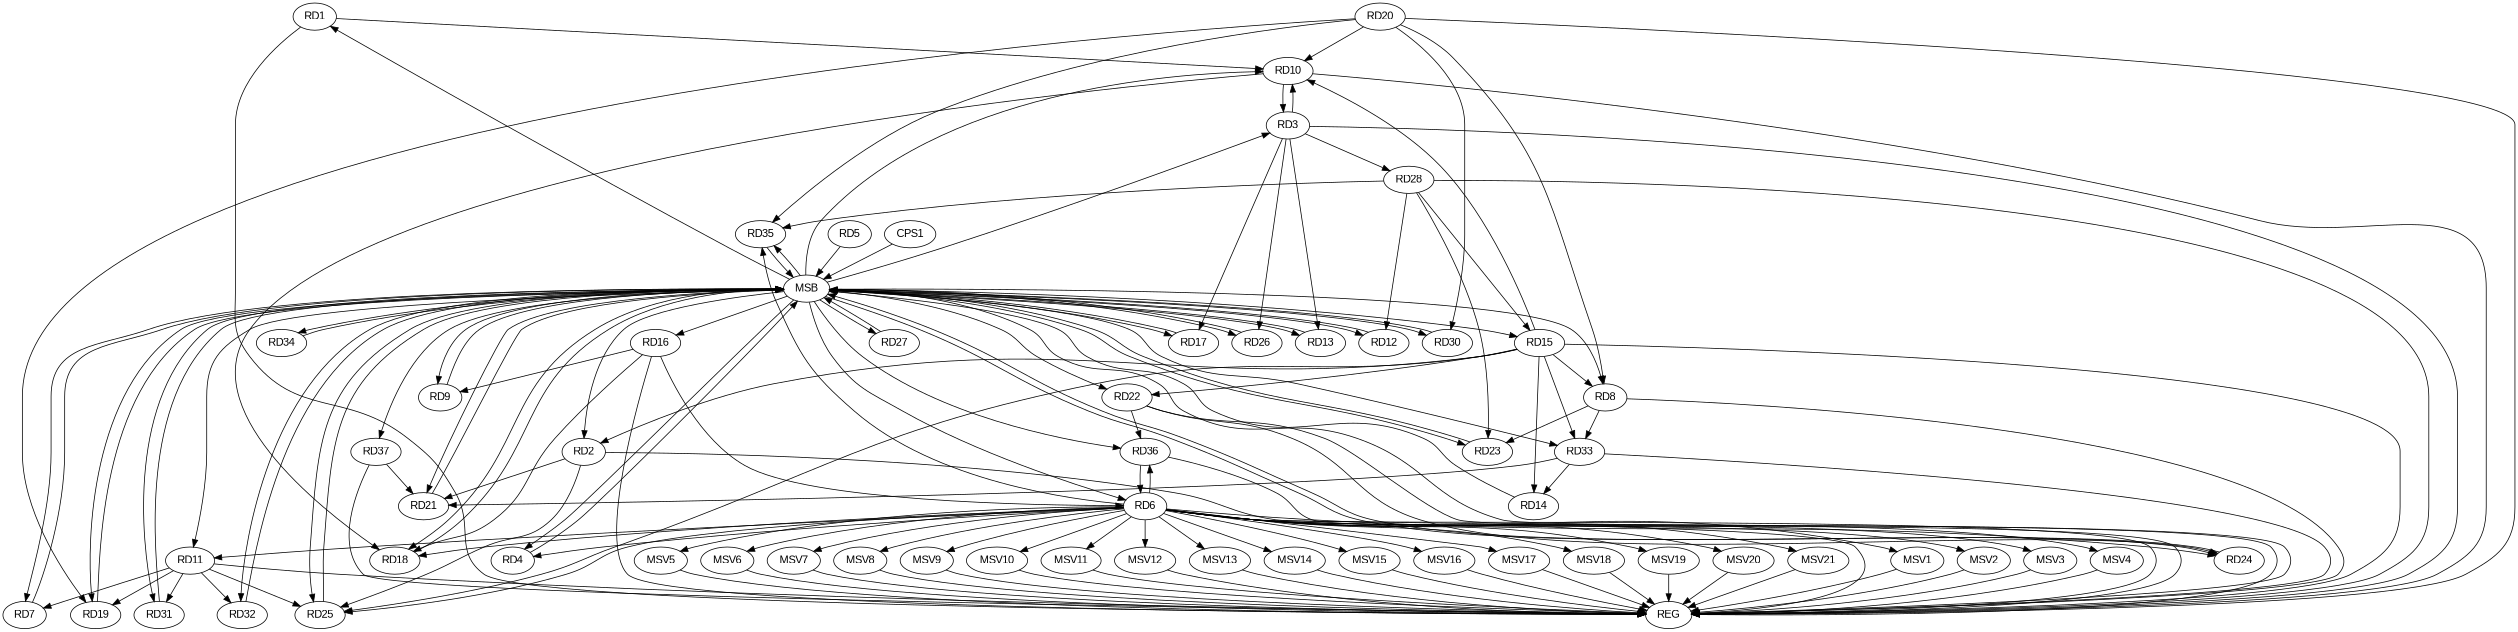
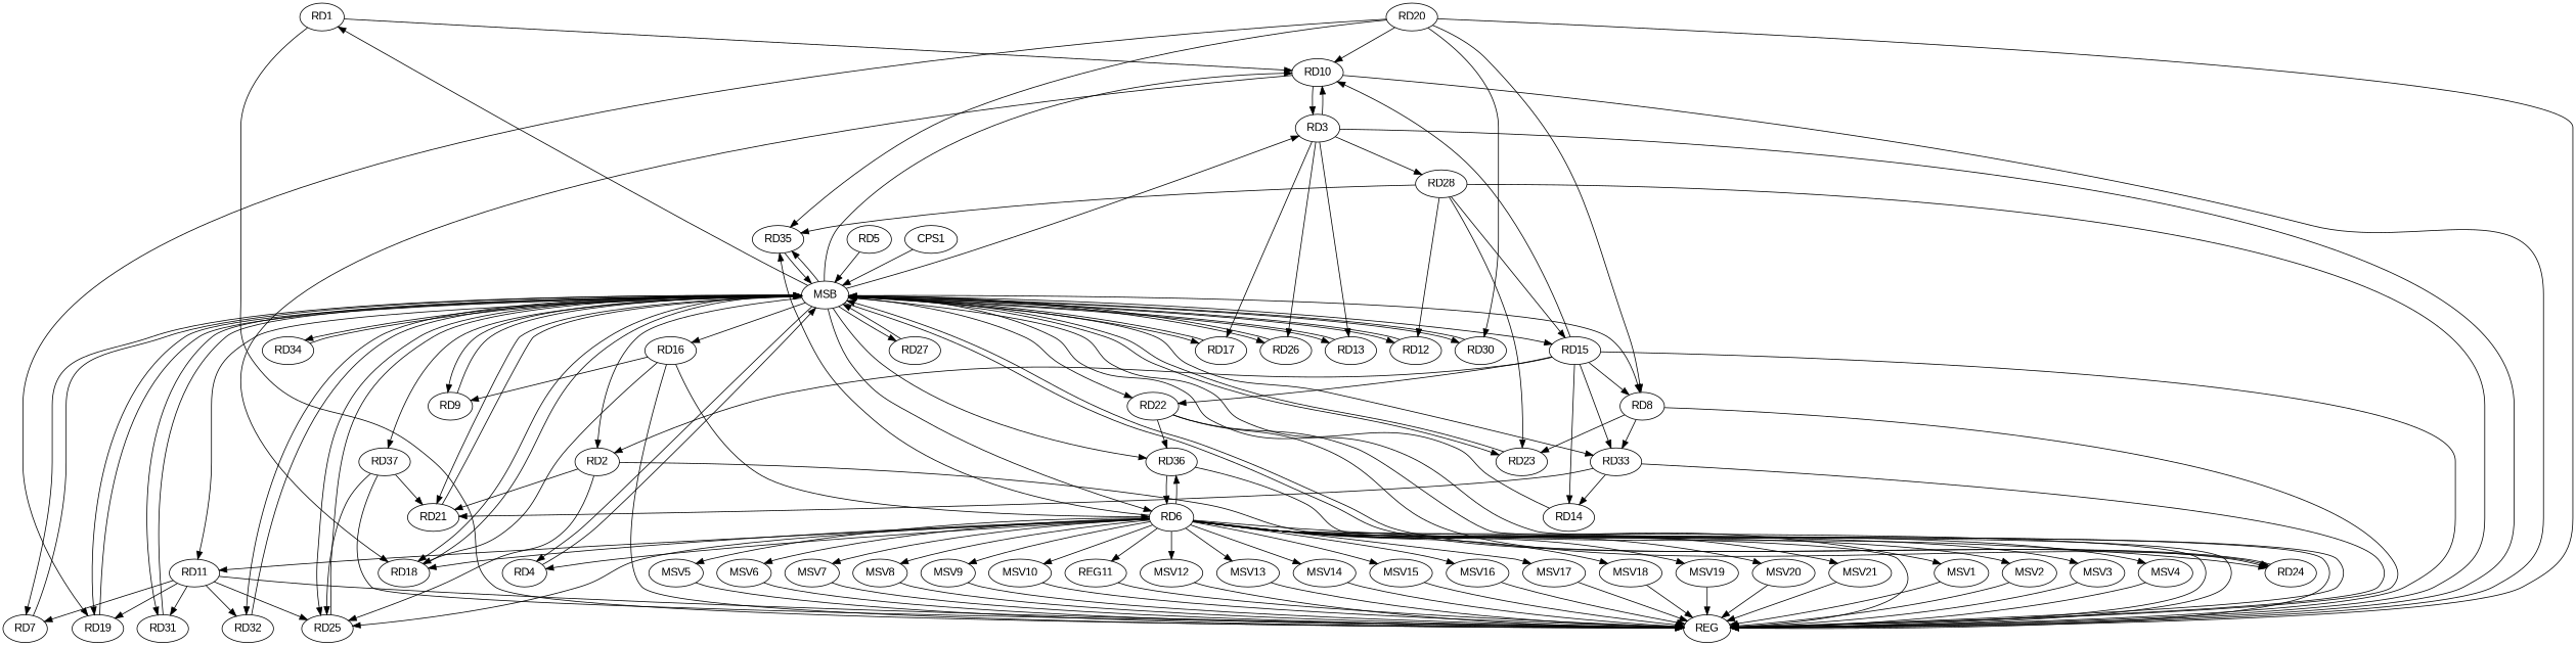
  strict digraph {
    fontname="Liberation Sans"
    node [fontname="Liberation Sans"]
    edge [fontname="Liberation Sans"]
    n1 [label=RD1]
    n2 [label=RD10]
    n3 [label=REG]
    n4 [label=RD3]
    n5 [label=RD18]
    n6 [label=RD2]
    n7 [label=RD21]
    n8 [label=RD25]
    n9 [label=MSB]
    n10 [label=RD13]
    n11 [label=RD17]
    n12 [label=RD26]
    n13 [label=RD28]
    n14 [label=RD35]
    n15 [label=RD23]
    n16 [label=RD12]
    n17 [label=RD15]
    n18 [label=RD4]
    n19 [label=RD6]
    n20 [label=RD11]
    n21 [label=RD24]
    n22 [label=RD36]
    n23 [label=RD7]
    n24 [label=RD8]
    n25 [label=RD33]
    n26 [label=RD9]
    n27 [label=RD19]
    n28 [label=RD31]
    n29 [label=RD32]
    n30 [label=RD22]
    n31 [label=RD16]
    n32 [label=RD30]
    n33 [label=RD27]
    n34 [label=RD34]
    n35 [label=RD37]
    n36 [label=RD5]
    n37 [label=MSV1]
    n38 [label=MSV2]
    n39 [label=MSV3]
    n40 [label=MSV4]
    n41 [label=MSV5]
    n42 [label=MSV6]
    n43 [label=MSV7]
    n44 [label=MSV8]
    n45 [label=MSV9]
    n46 [label=MSV10]
-   n47 [label=MSV11]
+   n47 [label=REG11]
    n48 [label=MSV12]
    n49 [label=MSV13]
    n50 [label=MSV14]
    n51 [label=MSV15]
    n52 [label=MSV16]
    n53 [label=MSV17]
    n54 [label=MSV18]
    n55 [label=MSV19]
    n56 [label=MSV20]
    n57 [label=MSV21]
    n58 [label=RD14]
    n59 [label=RD20]
    n60 [label=CPS1]
    n1 -> n2
    n1 -> n3
    n2 -> n3
    n2 -> n4
    n2 -> n5
    n4 -> n2
    n4 -> n3
    n4 -> n10
    n4 -> n11
    n4 -> n12
    n4 -> n13
    n5 -> n9
    n6 -> n3
    n6 -> n7
    n6 -> n8
    n7 -> n9
    n8 -> n9
    n9 -> n1
    n9 -> n2
    n9 -> n3
    n9 -> n4
    n9 -> n5
    n9 -> n6
    n9 -> n7
    n9 -> n8
    n9 -> n10
    n9 -> n11
    n9 -> n12
    n9 -> n14
    n9 -> n15
    n9 -> n16
    n9 -> n17
    n9 -> n18
    n9 -> n19
    n9 -> n20
    n9 -> n21
    n9 -> n22
    n9 -> n23
    n9 -> n24
    n9 -> n25
    n9 -> n26
    n9 -> n27
    n9 -> n28
    n9 -> n29
    n9 -> n30
    n9 -> n31
    n9 -> n32
    n9 -> n33
    n9 -> n34
    n9 -> n35
    n10 -> n9
    n11 -> n9
    n12 -> n9
    n13 -> n3
    n13 -> n14
    n13 -> n15
    n13 -> n16
    n13 -> n17
    n14 -> n9
    n15 -> n9
    n16 -> n9
    n17 -> n2
    n17 -> n3
    n17 -> n6
    n17 -> n24
    n17 -> n25
    n17 -> n30
    n17 -> n58
    n18 -> n9
    n19 -> n3
    n19 -> n5
    n19 -> n8
    n19 -> n14
    n19 -> n18
    n19 -> n20
    n19 -> n21
    n19 -> n22
    n19 -> n37
    n19 -> n38
    n19 -> n39
    n19 -> n40
    n19 -> n41
    n19 -> n42
    n19 -> n43
    n19 -> n44
    n19 -> n45
    n19 -> n46
    n19 -> n47
    n19 -> n48
    n19 -> n49
    n19 -> n50
    n19 -> n51
    n19 -> n52
    n19 -> n53
    n19 -> n54
    n19 -> n55
    n19 -> n56
    n19 -> n57
    n20 -> n3
    n20 -> n8
    n20 -> n23
    n20 -> n27
    n20 -> n28
    n20 -> n29
    n21 -> n9
    n22 -> n3
    n22 -> n19
    n23 -> n9
    n24 -> n3
    n24 -> n15
    n24 -> n25
    n25 -> n3
    n25 -> n7
    n25 -> n58
    n26 -> n9
    n27 -> n9
    n28 -> n9
    n29 -> n9
    n30 -> n3
    n30 -> n21
    n30 -> n22
    n31 -> n3
    n31 -> n5
    n31 -> n19
    n31 -> n26
    n32 -> n9
    n33 -> n9
    n34 -> n9
    n35 -> n3
    n35 -> n7
-   n17 -> n8
+   n35 -> n8
    n36 -> n9
    n37 -> n3
    n38 -> n3
    n39 -> n3
    n40 -> n3
    n41 -> n3
    n42 -> n3
    n43 -> n3
    n44 -> n3
    n45 -> n3
    n46 -> n3
    n47 -> n3
    n48 -> n3
    n49 -> n3
    n50 -> n3
    n51 -> n3
    n52 -> n3
    n53 -> n3
    n54 -> n3
    n55 -> n3
    n56 -> n3
    n57 -> n3
    n58 -> n9
    n59 -> n2
    n59 -> n3
    n59 -> n14
    n59 -> n24
    n59 -> n27
    n59 -> n32
    n60 -> n9
  }
